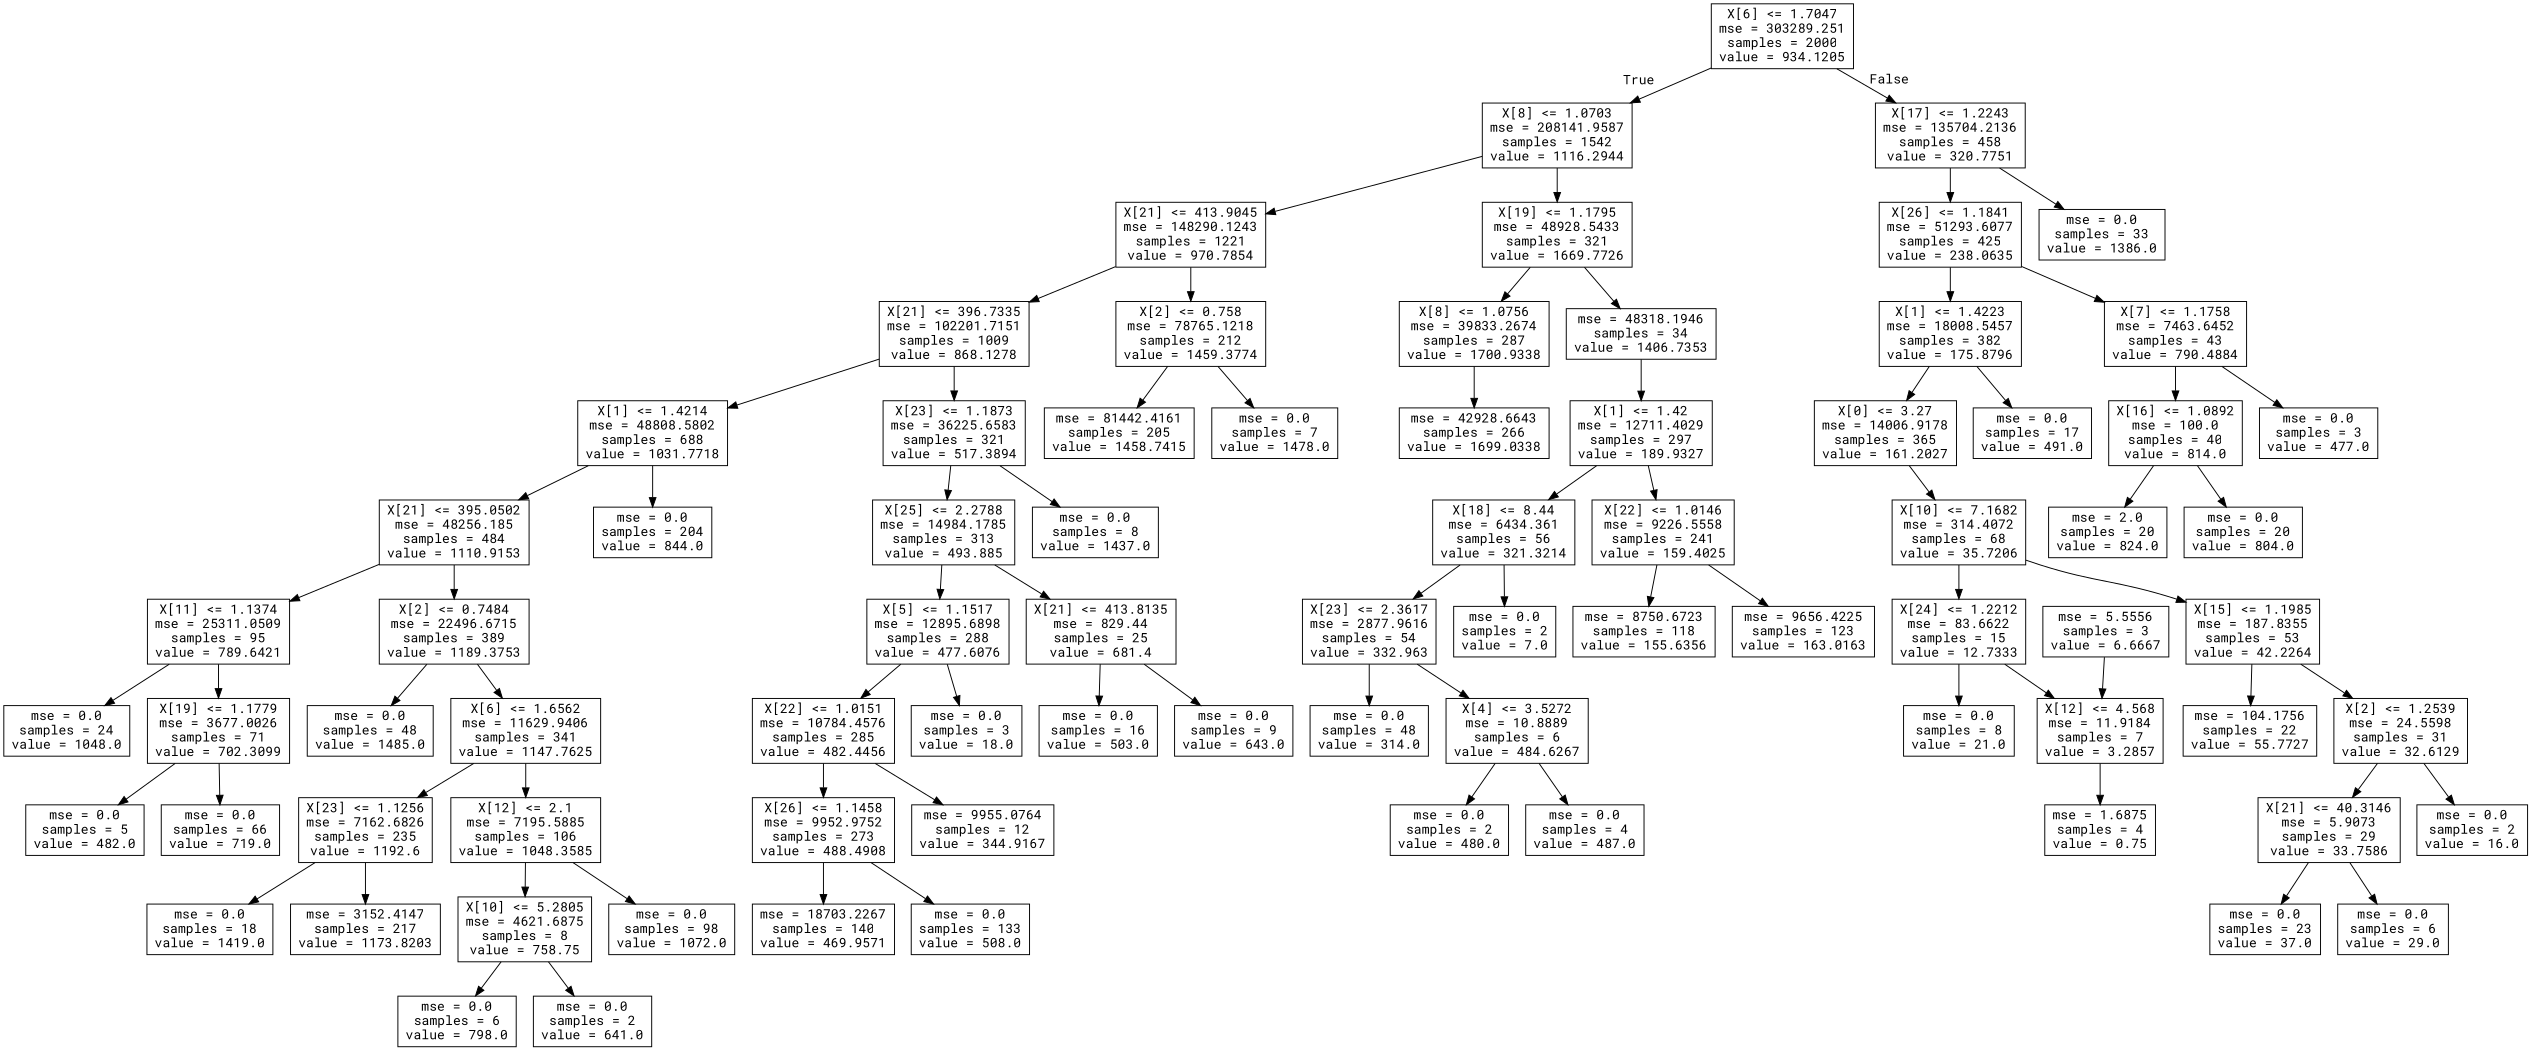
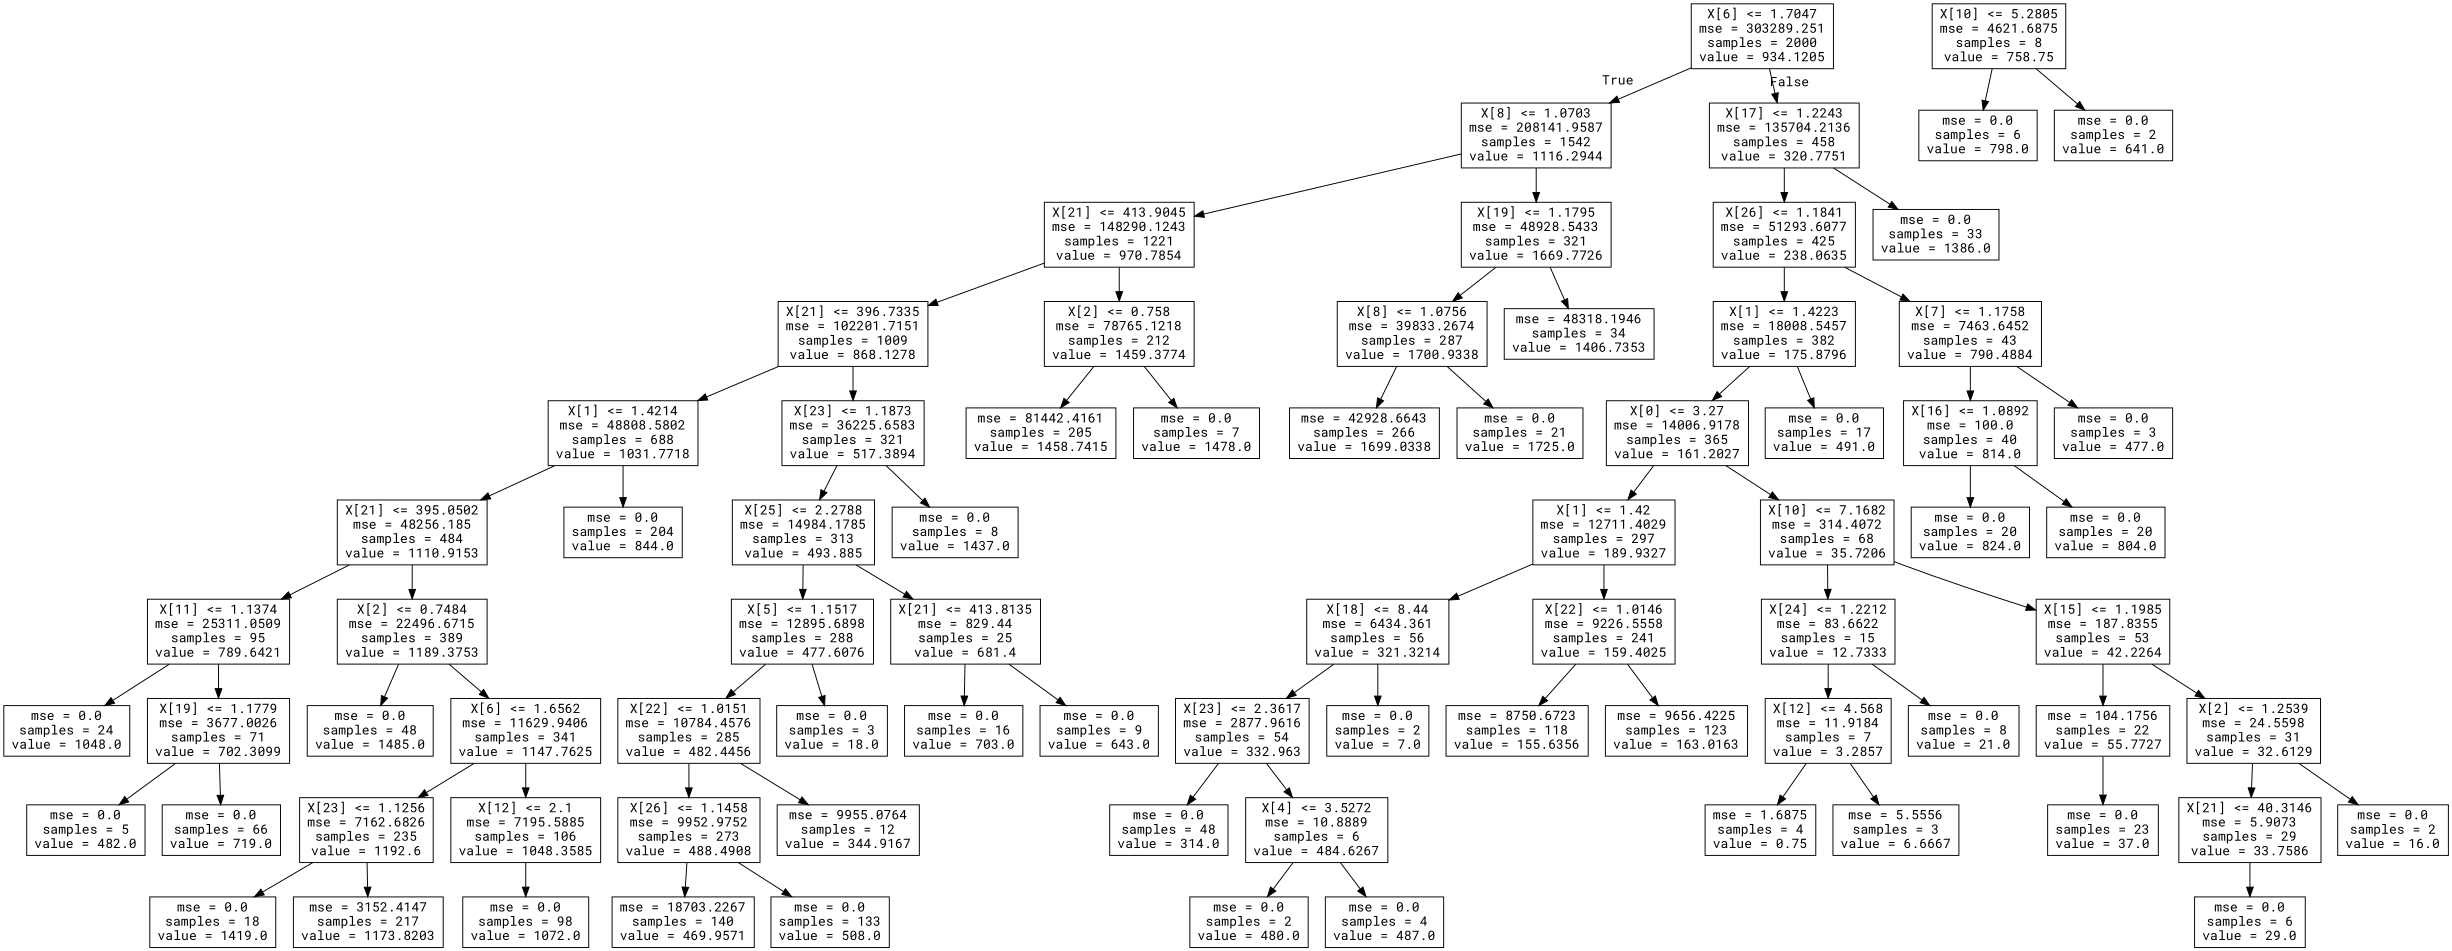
  digraph {
    fontname="Roboto Mono"
    node [fontname="Roboto Mono" shape=box]
    edge [fontname="Roboto Mono"]
    n1 [label="X[6] <= 1.7047\nmse = 303289.251\nsamples = 2000\nvalue = 934.1205"]
    n2 [label="X[8] <= 1.0703\nmse = 208141.9587\nsamples = 1542\nvalue = 1116.2944"]
    n3 [label="X[17] <= 1.2243\nmse = 135704.2136\nsamples = 458\nvalue = 320.7751"]
    n4 [label="X[21] <= 413.9045\nmse = 148290.1243\nsamples = 1221\nvalue = 970.7854"]
    n5 [label="X[19] <= 1.1795\nmse = 48928.5433\nsamples = 321\nvalue = 1669.7726"]
    n6 [label="X[26] <= 1.1841\nmse = 51293.6077\nsamples = 425\nvalue = 238.0635"]
    n7 [label="mse = 0.0\nsamples = 33\nvalue = 1386.0"]
    n8 [label="X[21] <= 396.7335\nmse = 102201.7151\nsamples = 1009\nvalue = 868.1278"]
    n9 [label="X[2] <= 0.758\nmse = 78765.1218\nsamples = 212\nvalue = 1459.3774"]
    n10 [label="X[8] <= 1.0756\nmse = 39833.2674\nsamples = 287\nvalue = 1700.9338"]
    n11 [label="mse = 48318.1946\nsamples = 34\nvalue = 1406.7353"]
    n12 [label="X[1] <= 1.4214\nmse = 48808.5802\nsamples = 688\nvalue = 1031.7718"]
    n13 [label="X[23] <= 1.1873\nmse = 36225.6583\nsamples = 321\nvalue = 517.3894"]
    n14 [label="mse = 81442.4161\nsamples = 205\nvalue = 1458.7415"]
    n15 [label="mse = 0.0\nsamples = 7\nvalue = 1478.0"]
    n16 [label="X[21] <= 395.0502\nmse = 48256.185\nsamples = 484\nvalue = 1110.9153"]
    n17 [label="mse = 0.0\nsamples = 204\nvalue = 844.0"]
    n18 [label="X[25] <= 2.2788\nmse = 14984.1785\nsamples = 313\nvalue = 493.885"]
    n19 [label="mse = 0.0\nsamples = 8\nvalue = 1437.0"]
    n20 [label="X[11] <= 1.1374\nmse = 25311.0509\nsamples = 95\nvalue = 789.6421"]
    n21 [label="X[2] <= 0.7484\nmse = 22496.6715\nsamples = 389\nvalue = 1189.3753"]
    n22 [label="mse = 0.0\nsamples = 24\nvalue = 1048.0"]
    n23 [label="X[19] <= 1.1779\nmse = 3677.0026\nsamples = 71\nvalue = 702.3099"]
    n24 [label="mse = 0.0\nsamples = 48\nvalue = 1485.0"]
    n25 [label="X[6] <= 1.6562\nmse = 11629.9406\nsamples = 341\nvalue = 1147.7625"]
    n26 [label="mse = 0.0\nsamples = 5\nvalue = 482.0"]
    n27 [label="mse = 0.0\nsamples = 66\nvalue = 719.0"]
    n28 [label="X[23] <= 1.1256\nmse = 7162.6826\nsamples = 235\nvalue = 1192.6"]
    n29 [label="X[12] <= 2.1\nmse = 7195.5885\nsamples = 106\nvalue = 1048.3585"]
    n30 [label="mse = 0.0\nsamples = 18\nvalue = 1419.0"]
    n31 [label="mse = 3152.4147\nsamples = 217\nvalue = 1173.8203"]
    n32 [label="X[10] <= 5.2805\nmse = 4621.6875\nsamples = 8\nvalue = 758.75"]
    n33 [label="mse = 0.0\nsamples = 98\nvalue = 1072.0"]
    n34 [label="mse = 0.0\nsamples = 6\nvalue = 798.0"]
    n35 [label="mse = 0.0\nsamples = 2\nvalue = 641.0"]
    n36 [label="X[5] <= 1.1517\nmse = 12895.6898\nsamples = 288\nvalue = 477.6076"]
    n37 [label="X[21] <= 413.8135\nmse = 829.44\nsamples = 25\nvalue = 681.4"]
    n38 [label="X[22] <= 1.0151\nmse = 10784.4576\nsamples = 285\nvalue = 482.4456"]
    n39 [label="mse = 0.0\nsamples = 3\nvalue = 18.0"]
-   n40 [label="mse = 0.0\nsamples = 16\nvalue = 503.0"]
+   n40 [label="mse = 0.0\nsamples = 16\nvalue = 703.0"]
    n41 [label="mse = 0.0\nsamples = 9\nvalue = 643.0"]
    n42 [label="X[26] <= 1.1458\nmse = 9952.9752\nsamples = 273\nvalue = 488.4908"]
    n43 [label="mse = 9955.0764\nsamples = 12\nvalue = 344.9167"]
    n44 [label="mse = 18703.2267\nsamples = 140\nvalue = 469.9571"]
    n45 [label="mse = 0.0\nsamples = 133\nvalue = 508.0"]
    n46 [label="mse = 42928.6643\nsamples = 266\nvalue = 1699.0338"]
+   n47 [label="mse = 0.0\nsamples = 21\nvalue = 1725.0"]
    n48 [label="X[1] <= 1.4223\nmse = 18008.5457\nsamples = 382\nvalue = 175.8796"]
    n49 [label="X[7] <= 1.1758\nmse = 7463.6452\nsamples = 43\nvalue = 790.4884"]
    n50 [label="X[0] <= 3.27\nmse = 14006.9178\nsamples = 365\nvalue = 161.2027"]
    n51 [label="mse = 0.0\nsamples = 17\nvalue = 491.0"]
    n52 [label="X[16] <= 1.0892\nmse = 100.0\nsamples = 40\nvalue = 814.0"]
    n53 [label="mse = 0.0\nsamples = 3\nvalue = 477.0"]
    n54 [label="X[1] <= 1.42\nmse = 12711.4029\nsamples = 297\nvalue = 189.9327"]
    n55 [label="X[10] <= 7.1682\nmse = 314.4072\nsamples = 68\nvalue = 35.7206"]
    n56 [label="X[18] <= 8.44\nmse = 6434.361\nsamples = 56\nvalue = 321.3214"]
    n57 [label="X[22] <= 1.0146\nmse = 9226.5558\nsamples = 241\nvalue = 159.4025"]
    n58 [label="X[24] <= 1.2212\nmse = 83.6622\nsamples = 15\nvalue = 12.7333"]
    n59 [label="X[15] <= 1.1985\nmse = 187.8355\nsamples = 53\nvalue = 42.2264"]
    n60 [label="X[23] <= 2.3617\nmse = 2877.9616\nsamples = 54\nvalue = 332.963"]
    n61 [label="mse = 0.0\nsamples = 2\nvalue = 7.0"]
    n62 [label="mse = 8750.6723\nsamples = 118\nvalue = 155.6356"]
    n63 [label="mse = 9656.4225\nsamples = 123\nvalue = 163.0163"]
    n64 [label="mse = 0.0\nsamples = 48\nvalue = 314.0"]
    n65 [label="X[4] <= 3.5272\nmse = 10.8889\nsamples = 6\nvalue = 484.6267"]
    n66 [label="mse = 0.0\nsamples = 2\nvalue = 480.0"]
    n67 [label="mse = 0.0\nsamples = 4\nvalue = 487.0"]
    n68 [label="X[12] <= 4.568\nmse = 11.9184\nsamples = 7\nvalue = 3.2857"]
    n69 [label="mse = 0.0\nsamples = 8\nvalue = 21.0"]
    n70 [label="mse = 104.1756\nsamples = 22\nvalue = 55.7727"]
    n71 [label="X[2] <= 1.2539\nmse = 24.5598\nsamples = 31\nvalue = 32.6129"]
    n72 [label="mse = 1.6875\nsamples = 4\nvalue = 0.75"]
    n73 [label="mse = 5.5556\nsamples = 3\nvalue = 6.6667"]
    n74 [label="X[21] <= 40.3146\nmse = 5.9073\nsamples = 29\nvalue = 33.7586"]
    n75 [label="mse = 0.0\nsamples = 2\nvalue = 16.0"]
    n76 [label="mse = 0.0\nsamples = 23\nvalue = 37.0"]
    n77 [label="mse = 0.0\nsamples = 6\nvalue = 29.0"]
-   n78 [label="mse = 2.0\nsamples = 20\nvalue = 824.0"]
+   n78 [label="mse = 0.0\nsamples = 20\nvalue = 824.0"]
    n79 [label="mse = 0.0\nsamples = 20\nvalue = 804.0"]
    n1 -> n2 [headlabel=True labelangle=45 labeldistance=2.5]
    n1 -> n3 [headlabel=False labelangle=-45 labeldistance=2.5]
    n2 -> n4
    n2 -> n5
    n3 -> n6
    n3 -> n7
    n4 -> n8
    n4 -> n9
    n5 -> n10
    n5 -> n11
    n6 -> n48
    n6 -> n49
    n8 -> n12
    n8 -> n13
    n9 -> n14
    n9 -> n15
    n10 -> n46
+   n10 -> n47
    n12 -> n16
    n12 -> n17
    n13 -> n18
    n13 -> n19
    n16 -> n20
    n16 -> n21
    n18 -> n36
    n18 -> n37
    n20 -> n22
    n20 -> n23
    n21 -> n24
    n21 -> n25
    n23 -> n26
    n23 -> n27
    n25 -> n28
    n25 -> n29
    n28 -> n30
    n28 -> n31
-   n29 -> n32
    n29 -> n33
    n32 -> n34
    n32 -> n35
    n36 -> n38
    n36 -> n39
    n37 -> n40
    n37 -> n41
    n38 -> n42
    n38 -> n43
    n42 -> n44
    n42 -> n45
    n48 -> n50
    n48 -> n51
    n49 -> n52
    n49 -> n53
-   n11 -> n54
+   n50 -> n54
    n50 -> n55
    n52 -> n78
    n52 -> n79
    n54 -> n56
    n54 -> n57
    n55 -> n58
    n55 -> n59
    n56 -> n60
    n56 -> n61
    n57 -> n62
    n57 -> n63
    n58 -> n68
    n58 -> n69
    n59 -> n70
    n59 -> n71
    n60 -> n64
    n60 -> n65
    n65 -> n66
    n65 -> n67
    n68 -> n72
-   n73 -> n68
+   n68 -> n73
    n71 -> n74
    n71 -> n75
-   n74 -> n76
+   n70 -> n76
    n74 -> n77
  }
